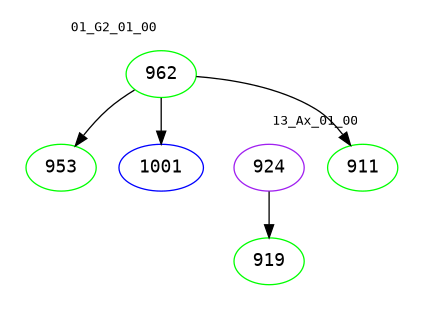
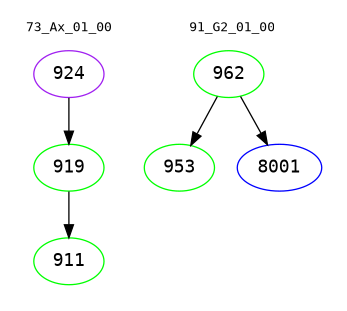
  digraph {
    fontname="DejaVu Sans Mono"
    node [color=green fontname="DejaVu Sans Mono"]
    edge [color=black fontname="DejaVu Sans Mono"]
    n1 [label=919]
    n2 [label=911]
    n3 [color=purple label=924]
    n4 [label=962]
    n5 [label=953]
-   n6 [color=blue label=1001]
+   n6 [color=blue label=8001]
    subgraph cluster_1 {
      color=white
      fontsize=10
-     label="13_Ax_01_00"
+     label="73_Ax_01_00"
      n1
      n2
      n3
    }
    subgraph cluster_2 {
      color=white
      fontsize=10
-     label="01_G2_01_00"
+     label="91_G2_01_00"
      n4
      n5
      n6
    }
-   n4 -> n2
+   n1 -> n2
    n3 -> n1
    n4 -> n5
    n4 -> n6
  }
